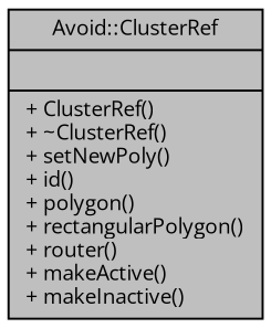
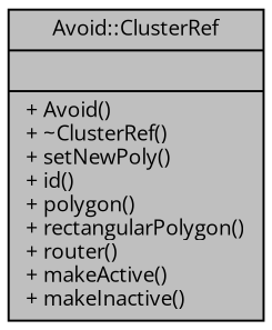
  digraph {
    fontname="Open Sans"
-   n1 [color=black fillcolor=grey75 fontcolor=black fontname="Open Sans" fontsize=10 height=0.2 label="{Avoid::ClusterRef\n||+ ClusterRef()\l+ ~ClusterRef()\l+ setNewPoly()\l+ id()\l+ polygon()\l+ rectangularPolygon()\l+ router()\l+ makeActive()\l+ makeInactive()\l}" shape=record style=filled width=0.4]
+   n1 [color=black fillcolor=grey75 fontcolor=black fontname="Open Sans" fontsize=10 height=0.2 label="{Avoid::ClusterRef\n||+ Avoid()\l+ ~ClusterRef()\l+ setNewPoly()\l+ id()\l+ polygon()\l+ rectangularPolygon()\l+ router()\l+ makeActive()\l+ makeInactive()\l}" shape=record style=filled width=0.4]
  }
